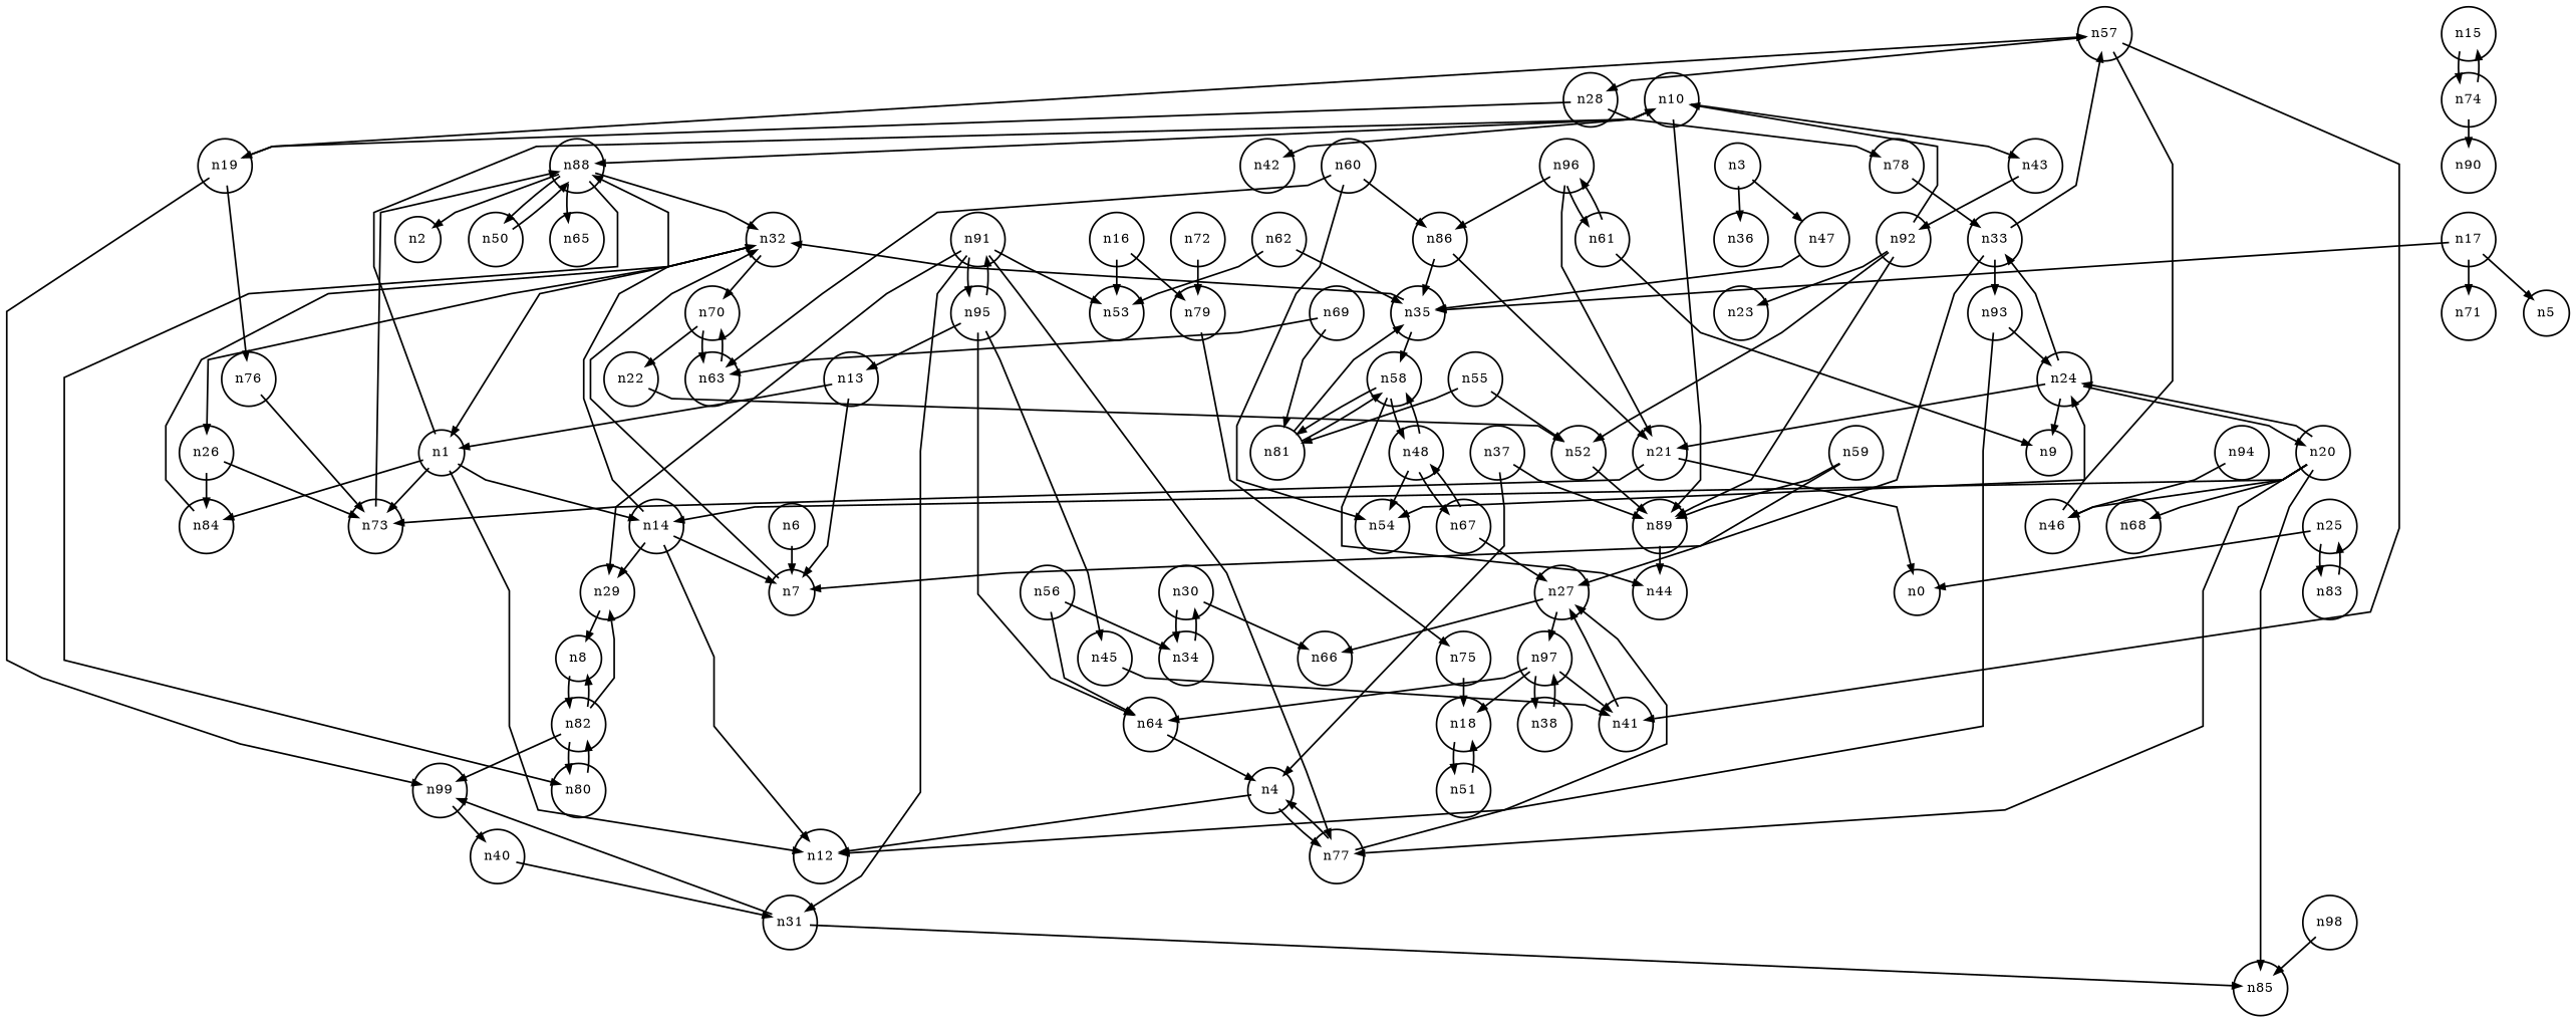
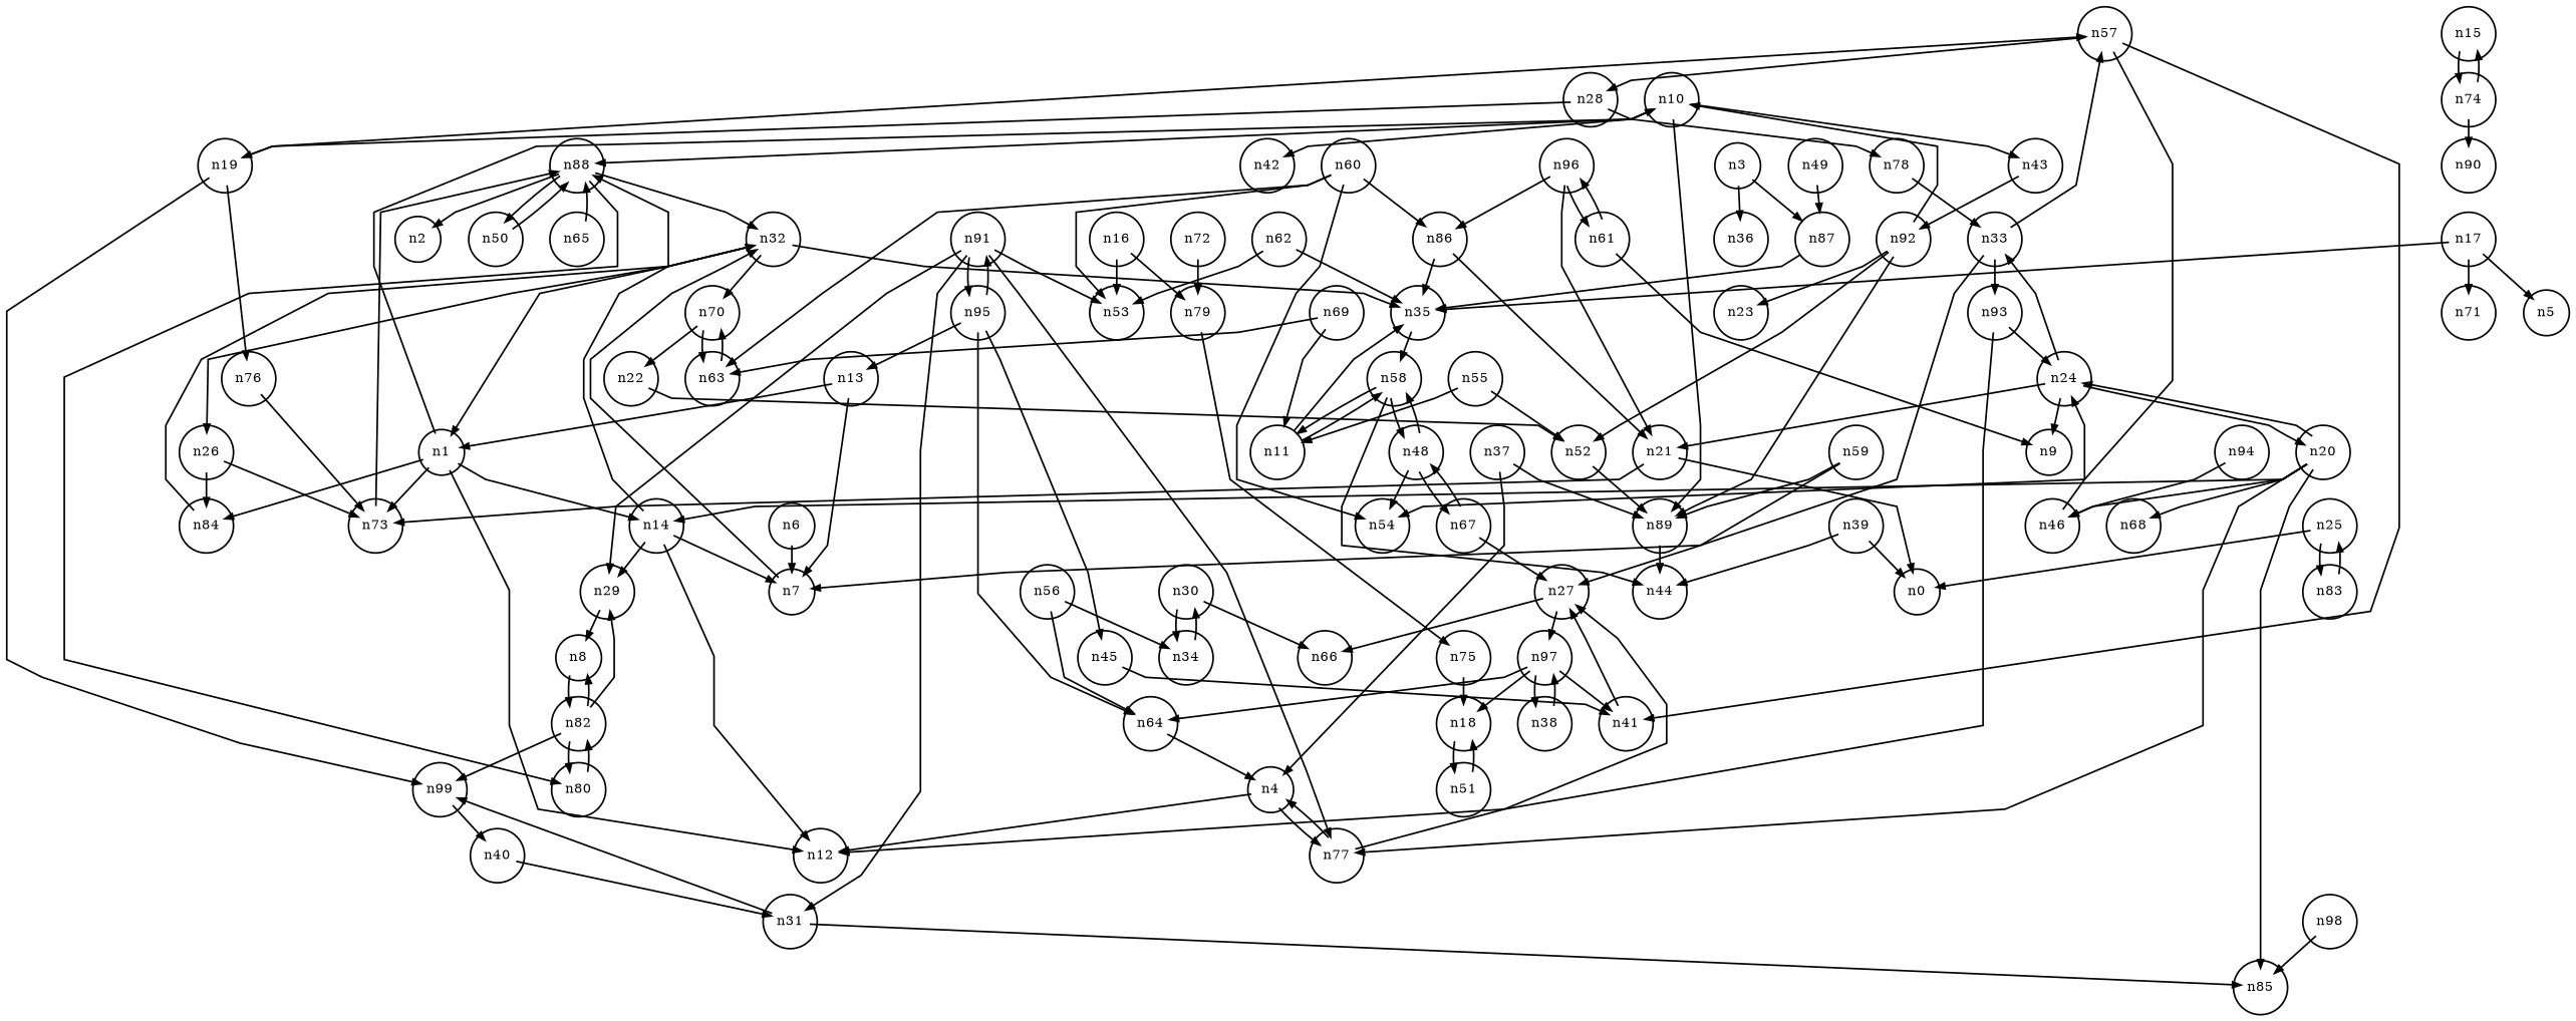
  digraph {
    fontsize=8
    nodesep=0.22
    nodesize=0.32
    ranksep=0.22
    splines=polyline
    node [fixedsize=shape fontsize=8 shape=circle]
    edge [arrowsize=0.5]
    n10 [width=0.32]
    n42 [width=0.32]
    n43 [width=0.32]
    n89 [width=0.32]
    n88 [width=0.32]
    n92 [width=0.32]
    n44 [width=0.32]
    n32 [width=0.32]
    n80 [width=0.32]
    n2 [width=0.32]
    n50 [width=0.32]
    n65 [width=0.32]
    n52 [width=0.32]
    n23 [width=0.32]
    n1 [width=0.32]
    n35 [width=0.32]
    n26 [width=0.32]
    n70 [width=0.32]
    n82 [width=0.32]
    n12 [width=0.32]
    n14 [width=0.32]
    n73 [width=0.32]
    n84 [width=0.32]
    n7 [width=0.32]
    n29 [width=0.32]
    n58 [width=0.32]
    n22 [width=0.32]
    n63 [width=0.32]
    n3 [width=0.32]
    n36 [width=0.32]
-   n87 [width=0.32 label=n47]
-   n11 [width=0.32 label=n81]
+   n87 [width=0.32]
+   n11 [width=0.32]
    n48 [width=0.32]
    n4 [width=0.32]
    n77 [width=0.32]
    n27 [width=0.32]
    n66 [width=0.32]
    n97 [width=0.32]
    n6 [width=0.32]
    n8 [width=0.32]
    n99 [width=0.32]
    n40 [width=0.32]
    n54 [width=0.32]
    n67 [width=0.32]
    n13 [width=0.32]
    n16 [width=0.32]
    n53 [width=0.32]
    n79 [width=0.32]
    n75 [width=0.32]
    n18 [width=0.32]
    n51 [width=0.32]
    n17 [width=0.32]
    n5 [width=0.32]
    n71 [width=0.32]
    n57 [width=0.32]
    n28 [width=0.32]
    n41 [width=0.32]
    n19 [width=0.32]
    n78 [width=0.32]
    n76 [width=0.32]
    n33 [width=0.32]
    n31 [width=0.32]
    n85 [width=0.32]
    n20 [width=0.32]
    n46 [width=0.32]
    n68 [width=0.32]
    n24 [width=0.32]
    n21 [width=0.32]
    n9 [width=0.32]
    n0 [width=0.32]
    n93 [width=0.32]
    n64 [width=0.32]
    n38 [width=0.32]
    n25 [width=0.32]
    n83 [width=0.32]
    n30 [width=0.32]
    n34 [width=0.32]
    n37 [width=0.32]
+   n39 [width=0.32]
    n45 [width=0.32]
+   n49 [width=0.32]
    n55 [width=0.32]
    n56 [width=0.32]
    n59 [width=0.32]
    n60 [width=0.32]
    n86 [width=0.32]
    n61 [width=0.32]
    n96 [width=0.32]
    n62 [width=0.32]
    n69 [width=0.32]
    n72 [width=0.32]
    n15 [width=0.32]
    n74 [width=0.32]
    n90 [width=0.32]
    n91 [width=0.32]
    n95 [width=0.32]
    n94 [width=0.32]
    n98 [width=0.32]
    n10 -> n42
    n10 -> n43
    n10 -> n89
    n10 -> n88
    n43 -> n92
    n89 -> n44
    n88 -> n32
    n88 -> n80
    n88 -> n2
    n88 -> n50
-   n88 -> n65
+   n65 -> n88
    n92 -> n10
    n92 -> n89
    n92 -> n52
    n92 -> n23
    n32 -> n1
-   n35 -> n32
+   n32 -> n35
    n32 -> n26
    n32 -> n70
    n80 -> n82
    n50 -> n88
    n52 -> n89
    n1 -> n10
    n1 -> n12
    n1 -> n14
    n1 -> n73
    n1 -> n84
    n35 -> n58
    n26 -> n73
    n26 -> n84
    n70 -> n22
    n70 -> n63
    n82 -> n80
    n82 -> n29
    n82 -> n8
    n82 -> n99
    n14 -> n88
    n14 -> n12
    n14 -> n7
    n14 -> n29
    n73 -> n88
    n84 -> n32
    n7 -> n32
    n29 -> n8
    n58 -> n44
    n58 -> n11
    n58 -> n48
    n22 -> n52
    n63 -> n70
    n3 -> n36
    n3 -> n87
    n87 -> n35
    n11 -> n35
    n11 -> n58
    n48 -> n58
    n48 -> n54
    n48 -> n67
    n4 -> n12
    n4 -> n77
    n77 -> n4
    n77 -> n27
    n27 -> n66
    n27 -> n97
    n97 -> n18
    n97 -> n41
    n97 -> n64
    n97 -> n38
    n6 -> n7
    n8 -> n82
    n99 -> n40
    n40 -> n31
    n67 -> n48
    n67 -> n27
    n13 -> n1
    n13 -> n7
    n16 -> n53
    n16 -> n79
    n79 -> n75
    n75 -> n18
    n18 -> n51
    n51 -> n18
    n17 -> n35
    n17 -> n5
    n17 -> n71
    n57 -> n54
    n57 -> n28
    n57 -> n41
    n28 -> n19
    n28 -> n78
    n41 -> n27
    n19 -> n99
    n19 -> n57
    n19 -> n76
    n78 -> n33
    n76 -> n73
    n33 -> n7
    n33 -> n57
    n33 -> n93
    n31 -> n99
    n31 -> n85
    n20 -> n14
    n20 -> n77
    n20 -> n85
    n20 -> n46
    n20 -> n68
    n20 -> n24
    n46 -> n24
    n24 -> n33
    n24 -> n20
    n24 -> n21
    n24 -> n9
    n21 -> n73
    n21 -> n0
    n93 -> n12
    n93 -> n24
    n64 -> n4
    n38 -> n97
    n25 -> n0
    n25 -> n83
    n83 -> n25
    n30 -> n66
    n30 -> n34
    n34 -> n30
    n37 -> n89
    n37 -> n4
+   n39 -> n44
+   n39 -> n0
    n45 -> n41
+   n49 -> n87
    n55 -> n52
    n55 -> n11
    n56 -> n64
    n56 -> n34
    n59 -> n89
    n59 -> n27
    n60 -> n63
    n60 -> n54
+   n60 -> n53
    n60 -> n86
    n86 -> n35
    n86 -> n21
    n61 -> n9
    n61 -> n96
    n96 -> n21
    n96 -> n86
    n96 -> n61
    n62 -> n35
    n62 -> n53
    n69 -> n63
    n69 -> n11
    n72 -> n79
    n15 -> n74
    n74 -> n15
    n74 -> n90
    n91 -> n29
    n91 -> n77
    n91 -> n53
    n91 -> n31
    n91 -> n95
    n95 -> n13
    n95 -> n64
    n95 -> n45
    n95 -> n91
    n94 -> n46
    n98 -> n85
  }
